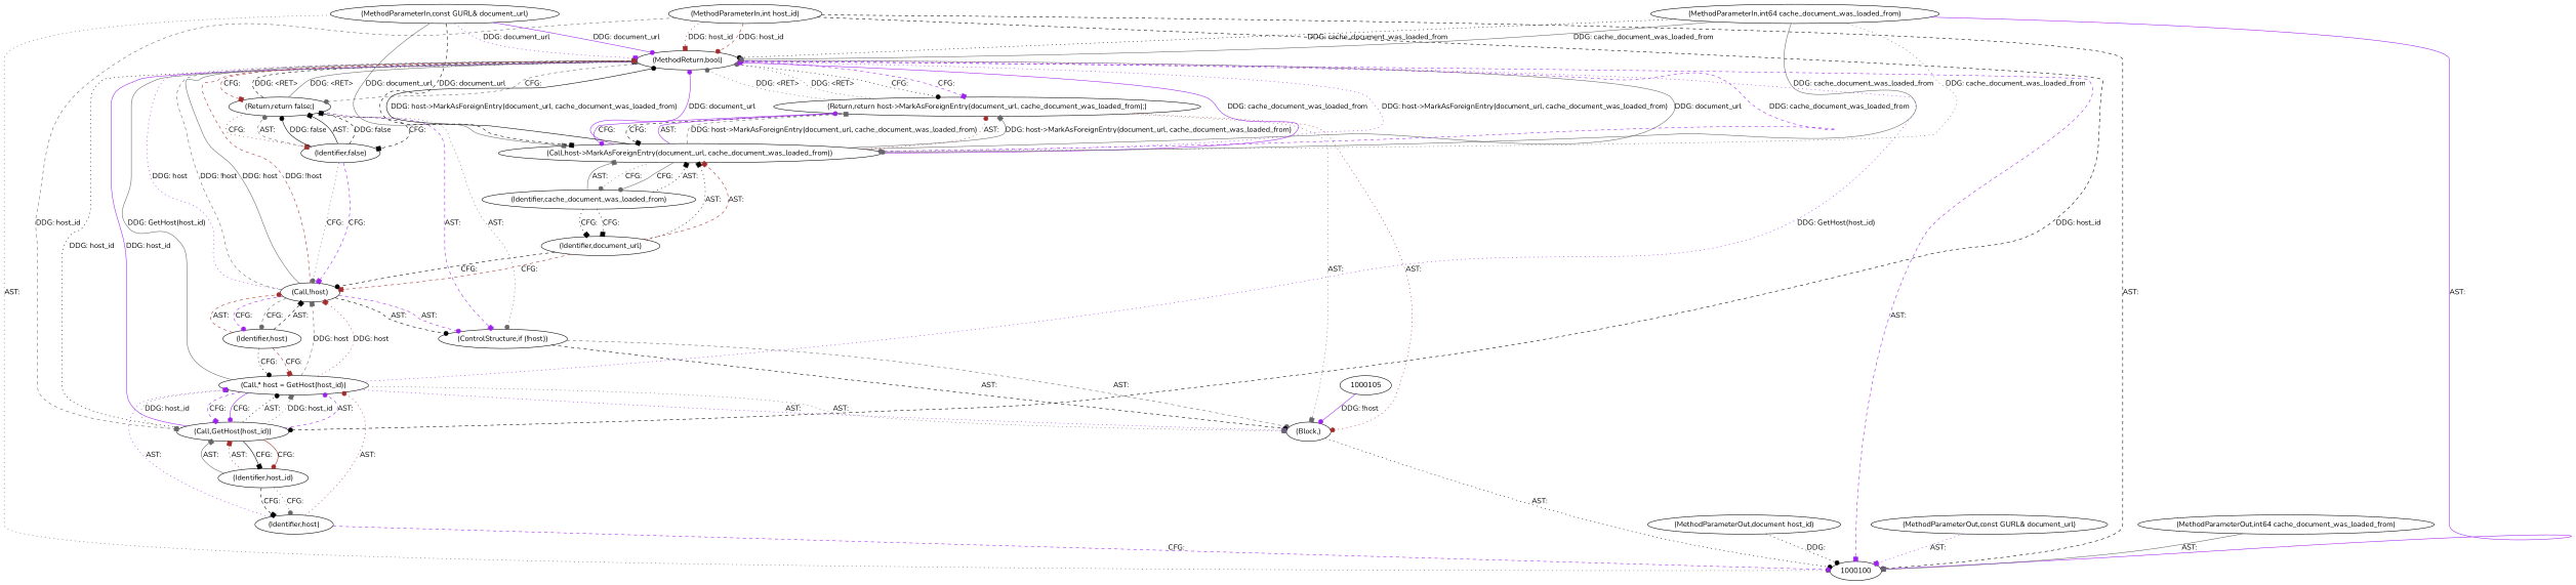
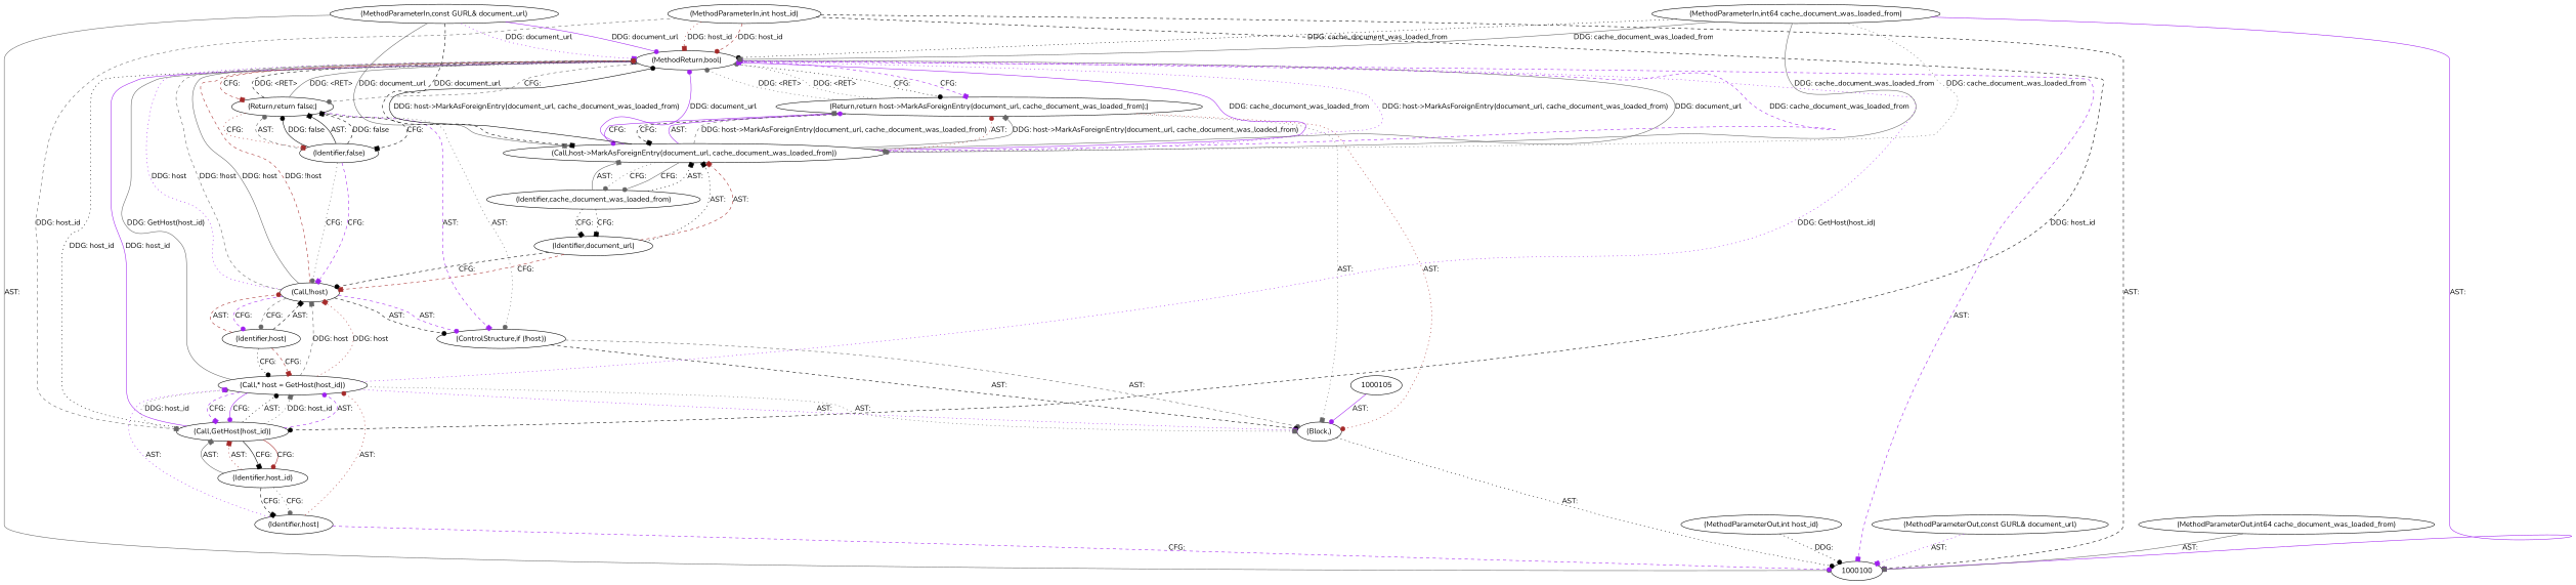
  digraph {
    fontname=Nunito
    node [fontname=Nunito]
    edge [arrowhead=dot color=gray40 fontname=Nunito style=dashed]
    n1 [label="(MethodReturn,bool)"]
    n2 [label="(Return,return false;)"]
    n3 [label="(Return,return host->MarkAsForeignEntry(document_url, cache_document_was_loaded_from);)"]
    1000100
    n5 [label="(ControlStructure,if (!host))"]
    n6 [label="(Identifier,false)"]
    n7 [label="(Call,host->MarkAsForeignEntry(document_url, cache_document_was_loaded_from))"]
    n8 [label="(Block,)"]
    n9 [label="(MethodParameterIn,int host_id)"]
    n10 [label="(Call,GetHost(host_id))"]
    n11 [label="(Call,* host = GetHost(host_id))"]
    n12 [label="(Identifier,host_id)"]
-   n13 [label="(MethodParameterOut,document host_id)"]
+   n13 [label="(MethodParameterOut,int host_id)"]
    n14 [label="(MethodParameterIn,const GURL& document_url)"]
    n15 [label="(Identifier,cache_document_was_loaded_from)"]
    n16 [label="(MethodParameterOut,const GURL& document_url)"]
    n17 [label="(MethodParameterIn,int64 cache_document_was_loaded_from)"]
    n18 [label="(MethodParameterOut,int64 cache_document_was_loaded_from)"]
    n19 [label="(Call,!host)"]
    n20 [label="(Identifier,host)"]
    n21 [label="(Identifier,host)"]
    n22 [label="(Identifier,document_url)"]
    1000105
    n1 -> n2 [label="CFG: "]
    n1 -> n2 [arrowhead=box color=brown label="CFG: "]
    n1 -> n3 [color=black label="CFG: " style=dotted]
    n1 -> n3 [arrowhead=box color=purple label="CFG: "]
    n1 -> 1000100 [arrowhead=box color=purple label="AST: "]
    n2 -> n1 [arrowhead=box color=black label="DDG: <RET>"]
    n2 -> n1 [label="DDG: <RET>" style=solid]
    n2 -> n5 [arrowhead=box color=purple label="AST: "]
    n2 -> n5 [label="AST: " style=dotted]
    n2 -> n6 [arrowhead=box color=black label="CFG: "]
    n2 -> n6 [arrowhead=box color=brown label="CFG: " style=dotted]
    n3 -> n1 [label="DDG: <RET>" style=dotted]
    n3 -> n1 [label="DDG: <RET>" style=dotted]
    n3 -> n7 [color=purple label="CFG: " style=solid]
    n3 -> n7 [arrowhead=box color=black label="CFG: "]
    n3 -> n8 [arrowhead=box label="AST: " style=dotted]
    n3 -> n8 [color=brown label="AST: " style=dotted]
    n5 -> n8 [label="AST: "]
    n5 -> n8 [color=black label="AST: "]
    n6 -> n2 [label="AST: "]
    n6 -> n2 [color=black label="DDG: false" style=solid]
    n6 -> n2 [arrowhead=box color=black label="AST: " style=solid]
    n6 -> n2 [arrowhead=box color=black label="DDG: false"]
    n6 -> n19 [label="CFG: " style=dotted]
    n6 -> n19 [arrowhead=box color=purple label="CFG: "]
    n7 -> n1 [color=purple label="DDG: document_url" style=solid]
    n7 -> n1 [arrowhead=box color=purple label="DDG: cache_document_was_loaded_from" style=solid]
    n7 -> n1 [color=purple label="DDG: host->MarkAsForeignEntry(document_url, cache_document_was_loaded_from)" style=dotted]
    n7 -> n1 [label="DDG: document_url" style=solid]
    n7 -> n1 [color=purple label="DDG: cache_document_was_loaded_from"]
    n7 -> n1 [color=black label="DDG: host->MarkAsForeignEntry(document_url, cache_document_was_loaded_from)" style=solid]
    n7 -> n3 [color=purple label="AST: " style=solid]
    n7 -> n3 [arrowhead=box label="DDG: host->MarkAsForeignEntry(document_url, cache_document_was_loaded_from)"]
    n7 -> n3 [color=brown label="AST: " style=dotted]
    n7 -> n3 [arrowhead=box label="DDG: host->MarkAsForeignEntry(document_url, cache_document_was_loaded_from)" style=solid]
    n7 -> n15 [label="CFG: " style=dotted]
    n7 -> n15 [label="CFG: " style=solid]
    n8 -> 1000100 [color=black label="AST: " style=dotted]
    n9 -> n1 [arrowhead=box color=brown label="DDG: host_id" style=dotted]
    n9 -> n1 [color=brown label="DDG: host_id"]
    n9 -> 1000100 [color=black label="AST: "]
    n9 -> n10 [arrowhead=box label="DDG: host_id"]
    n9 -> n10 [color=black label="DDG: host_id"]
    n10 -> n1 [arrowhead=box color=black label="DDG: host_id" style=dotted]
    n10 -> n1 [color=purple label="DDG: host_id" style=solid]
    n10 -> n11 [color=black label="AST: " style=dotted]
    n10 -> n11 [arrowhead=box label="DDG: host_id" style=dotted]
    n10 -> n11 [color=purple label="AST: "]
    n10 -> n11 [label="DDG: host_id" style=dotted]
    n10 -> n12 [arrowhead=box color=black label="CFG: " style=solid]
    n10 -> n12 [color=brown label="CFG: " style=solid]
    n11 -> n1 [label="DDG: GetHost(host_id)" style=solid]
    n11 -> n1 [arrowhead=box color=purple label="DDG: GetHost(host_id)" style=dotted]
    n11 -> n8 [arrowhead=box color=purple label="AST: " style=dotted]
    n11 -> n8 [arrowhead=box label="AST: " style=dotted]
    n11 -> n10 [color=purple label="CFG: " style=solid]
    n11 -> n10 [arrowhead=box color=purple label="CFG: "]
    n11 -> n19 [arrowhead=box label="DDG: host"]
    n11 -> n19 [arrowhead=box color=brown label="DDG: host" style=dotted]
    n12 -> n10 [arrowhead=box label="AST: " style=solid]
    n12 -> n10 [arrowhead=box color=brown label="AST: " style=dotted]
    n12 -> n21 [arrowhead=box color=black label="CFG: "]
    n12 -> n21 [label="CFG: " style=dotted]
    n13 -> 1000100 [color=black label="DDG: " style=dotted]
    n14 -> n1 [color=purple label="DDG: document_url" style=solid]
    n14 -> n1 [arrowhead=box color=purple label="DDG: document_url" style=dotted]
-   n14 -> 1000100 [label="AST: " style=dotted]
+   n14 -> 1000100 [label="AST: " style=solid]
    n14 -> n7 [arrowhead=box label="DDG: document_url" style=solid]
    n14 -> n7 [arrowhead=box color=black label="DDG: document_url"]
    n15 -> n7 [arrowhead=box color=black label="AST: " style=dotted]
    n15 -> n7 [arrowhead=box label="AST: " style=solid]
    n15 -> n22 [arrowhead=box color=black label="CFG: " style=dotted]
    n15 -> n22 [arrowhead=box color=black label="CFG: " style=dotted]
    n16 -> 1000100 [arrowhead=box color=purple label="AST: " style=dotted]
    n17 -> n1 [color=black label="DDG: cache_document_was_loaded_from" style=dotted]
    n17 -> n1 [arrowhead=box label="DDG: cache_document_was_loaded_from" style=solid]
    n17 -> 1000100 [arrowhead=box color=purple label="AST: " style=solid]
    n17 -> n7 [label="DDG: cache_document_was_loaded_from" style=dotted]
    n17 -> n7 [label="DDG: cache_document_was_loaded_from" style=solid]
    n18 -> 1000100 [arrowhead=box label="AST: " style=solid]
    n19 -> n1 [color=purple label="DDG: host" style=dotted]
    n19 -> n1 [arrowhead=box label="DDG: !host"]
    n19 -> n1 [arrowhead=box label="DDG: host" style=solid]
    n19 -> n1 [color=brown label="DDG: !host"]
    n19 -> n5 [color=black label="AST: "]
    n19 -> n5 [color=purple label="AST: "]
    n19 -> n20 [color=purple label="CFG: "]
    n19 -> n20 [label="CFG: "]
    n20 -> n11 [arrowhead=box color=brown label="CFG: "]
    n20 -> n11 [color=black label="CFG: " style=dotted]
    n20 -> n19 [arrowhead=box color=black label="AST: "]
    n20 -> n19 [color=brown label="AST: "]
    n21 -> 1000100 [color=purple label="CFG: "]
    n21 -> n11 [arrowhead=box color=purple label="AST: " style=dotted]
    n21 -> n11 [color=brown label="AST: " style=dotted]
    n22 -> n7 [arrowhead=box color=black label="AST: " style=dotted]
    n22 -> n7 [arrowhead=box color=brown label="AST: "]
    n22 -> n19 [arrowhead=box color=brown label="CFG: "]
    n22 -> n19 [color=black label="CFG: "]
-   1000105 -> n8 [color=purple label="DDG: !host" style=solid]
+   1000105 -> n8 [color=purple label="AST: " style=solid]
  }
